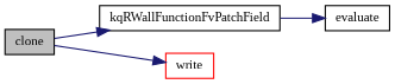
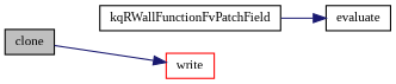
  digraph {
    fontname="Liberation Serif"
    rankdir=LR
    node [color=black fontname="Liberation Serif" fontsize=10 shape=record]
    edge [color=midnightblue fontname="Liberation Serif" fontsize=10 labelfontname=Helvetica labelfontsize=10 style=solid]
    n1 [fillcolor=grey75 fontcolor=black height=0.2 label=clone style=filled width=0.4]
    n2 [height=0.2 label=kqRWallFunctionFvPatchField width=0.4]
    n3 [color=red height=0.2 label=write width=0.4]
    n4 [height=0.2 label=evaluate width=0.4]
-   n1 -> n2
    n1 -> n3
    n2 -> n4
  }
